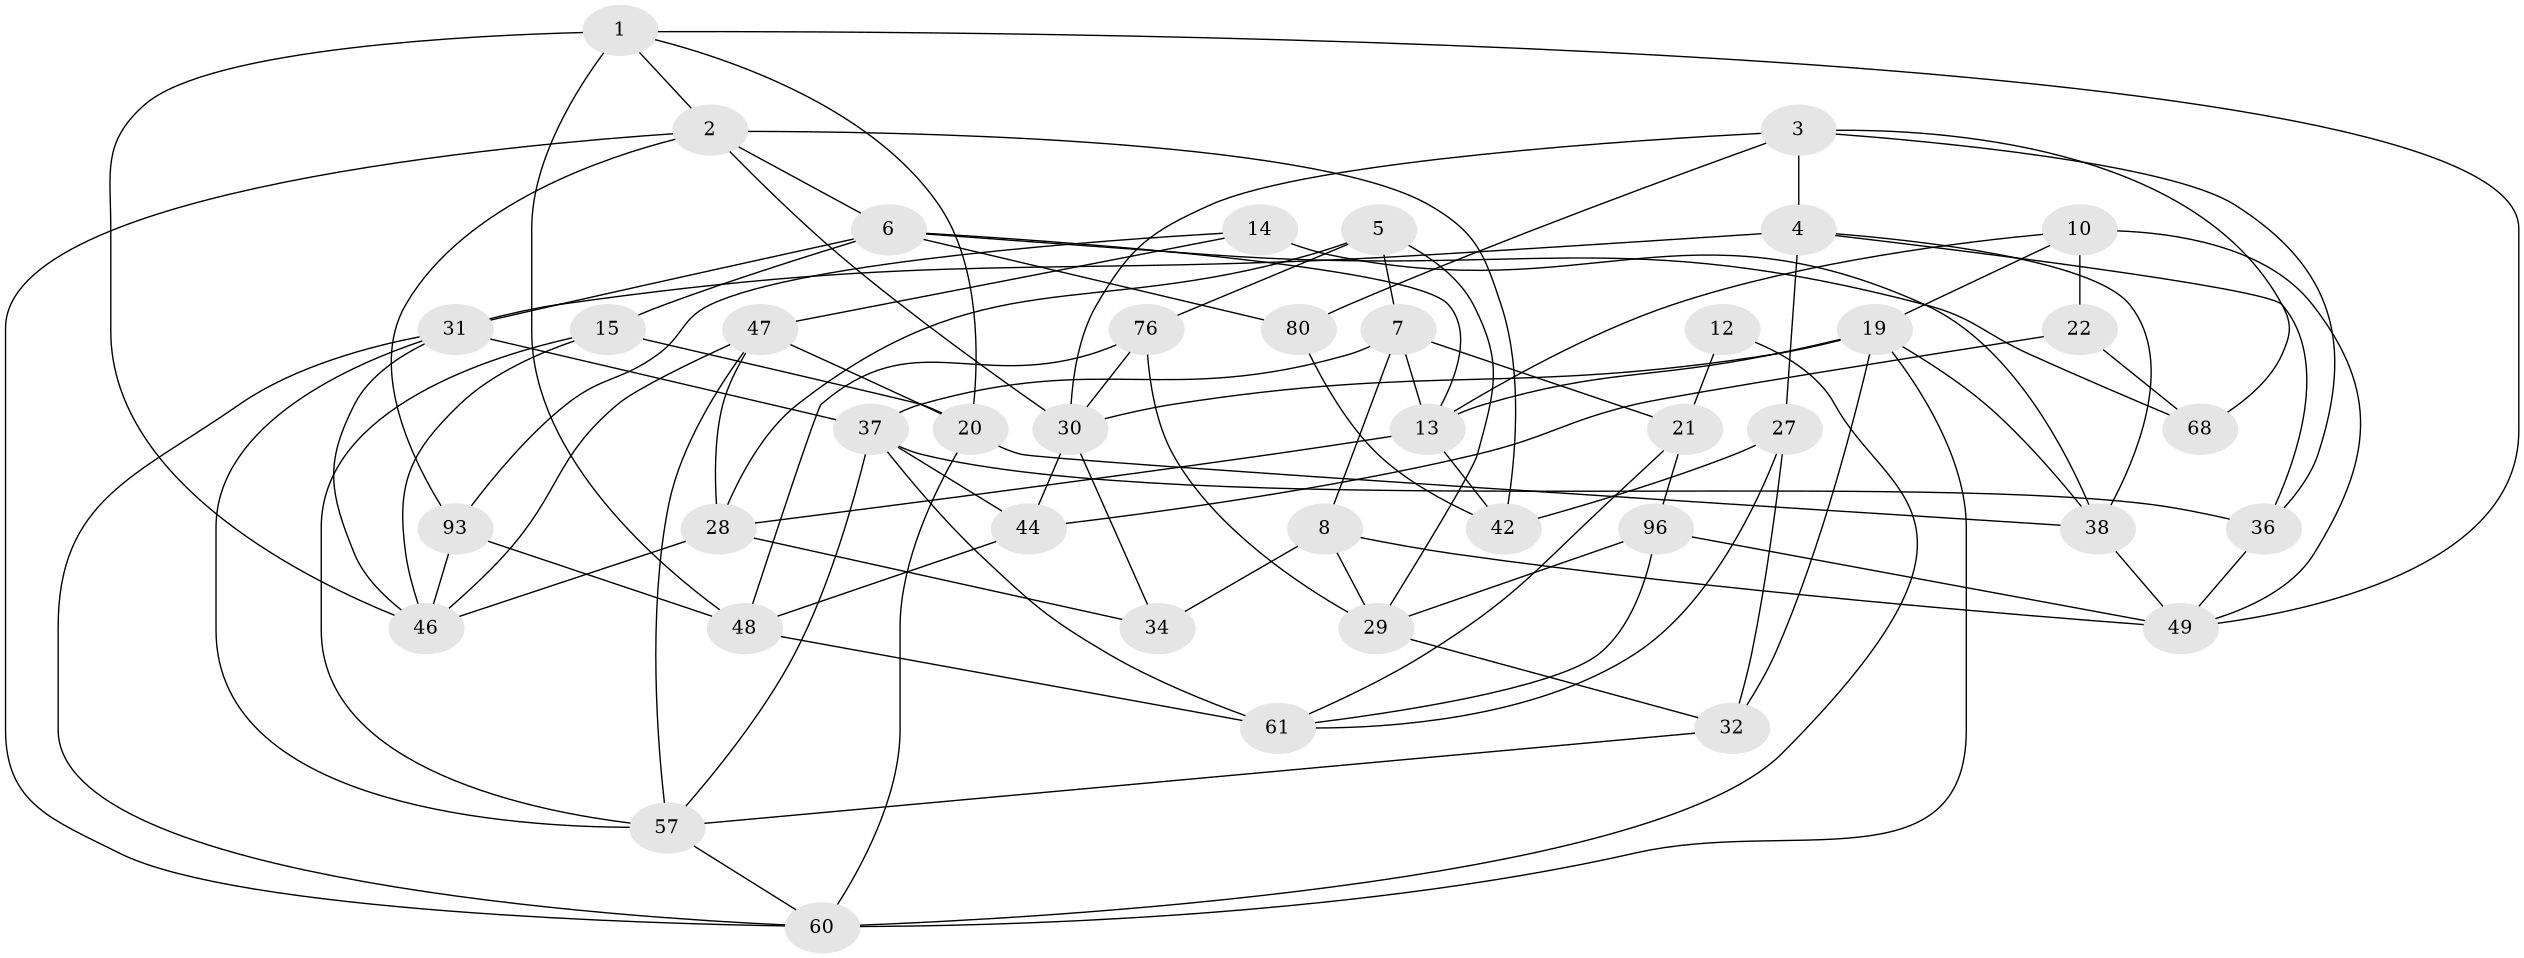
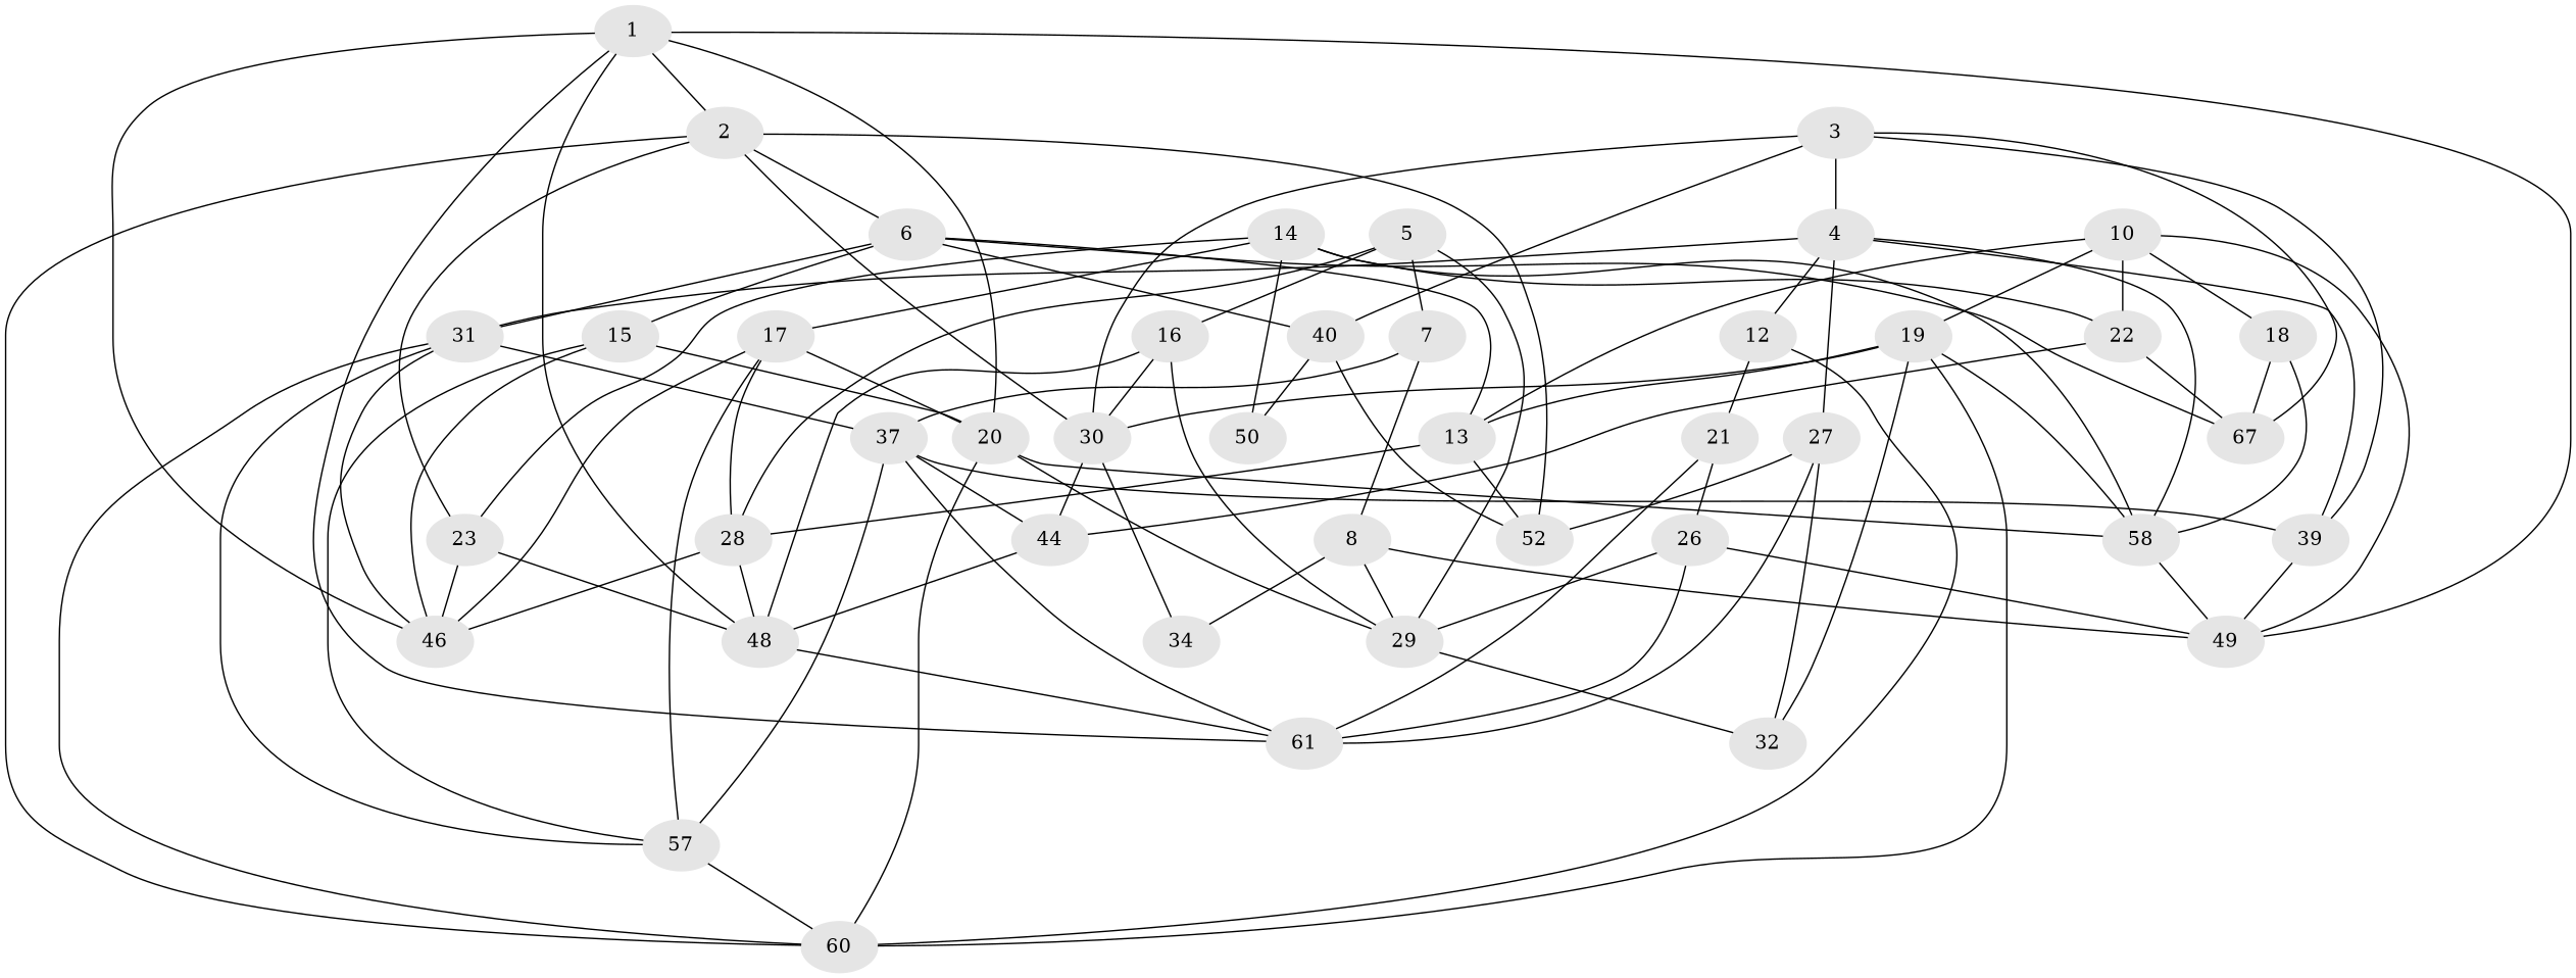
  graph {
    node [color=gray90 style=filled]
    1 [super="+41"]
    2 [super="+36"]
    20 [super="+62"]
    46 [super="+51"]
    48 [super="+54"]
    49 [super="+56"]
    61 [super="+73"]
    6 [super="+72"]
-   23 [label=93]
+   23
    30 [super="+63"]
-   42
+   42 [label=52]
    60 [super="+65"]
-   38 [super="+52"]
+   38 [super="+52" label=58]
    29 [super="+59"]
-   40 [label=80]
-   68
+   40
+   68 [label=67]
    31 [super="+69"]
    13 [super="+47"]
    15
    34
    44
    3 [super="+24"]
    4 [super="+9"]
-   39 [label=36]
+   39
    12 [super="+67"]
    27 [super="+53"]
    32 [super="+70"]
    57 [super="+58"]
+   50
    21
    37 [super="+55"]
    7 [super="+64"]
    8 [super="+33"]
    5
-   16 [label=76]
+   16
    28 [super="+43"]
-   26 [label=96]
+   26
    22 [super="+66"]
    10 [super="+11"]
+   18 [super="+35"]
    19 [super="+45"]
    14 [super="+71"]
-   17 [super="+25" label=47]
+   17 [super="+25"]
    1 -- 2
    1 -- 20
    1 -- 46
    1 -- 48
    1 -- 49
+   1 -- 61
    2 -- 6
    2 -- 23
    2 -- 30
    2 -- 42
    2 -- 60
    20 -- 60
    20 -- 38
+   20 -- 29
    48 -- 61
    6 -- 40
    6 -- 68
    6 -- 31
    6 -- 13
    6 -- 15
    23 -- 46
    23 -- 48
    30 -- 34
    30 -- 44
    38 -- 49
    29 -- 32
    40 -- 42
+   40 -- 50
    31 -- 46
    31 -- 60
    31 -- 57
    31 -- 37
    13 -- 42
    13 -- 28 [weight=2]
    15 -- 20
    15 -- 46
    15 -- 57
    44 -- 48
    3 -- 30
    3 -- 40
    3 -- 68
    3 -- 4
    3 -- 39
    4 -- 38
    4 -- 31
    4 -- 39
+   4 -- 12
    4 -- 27
    39 -- 49
    12 -- 60
    12 -- 21
    27 -- 61
    27 -- 42
    27 -- 32
-   32 -- 57
    57 -- 60
    21 -- 61
    21 -- 26
    37 -- 61
    37 -- 44
    37 -- 39
    37 -- 57
-   7 -- 13
-   7 -- 21
    7 -- 37
    7 -- 8
    8 -- 49
    8 -- 29
    8 -- 34
    5 -- 29
    5 -- 7
    5 -- 16
    5 -- 28
    16 -- 48
    16 -- 30
    16 -- 29
    28 -- 46
-   28 -- 34
+   28 -- 48
    26 -- 49
    26 -- 61
    26 -- 29
    22 -- 68
    22 -- 44
    10 -- 49
    10 -- 13
    10 -- 22
+   10 -- 18
    10 -- 19
+   18 -- 38
+   18 -- 68
    19 -- 30
    19 -- 60
    19 -- 38
    19 -- 13
    19 -- 32
    14 -- 23
    14 -- 38
+   14 -- 50
+   14 -- 22 [weight=2]
    14 -- 17
    17 -- 20
    17 -- 46
    17 -- 57
    17 -- 28
  }
